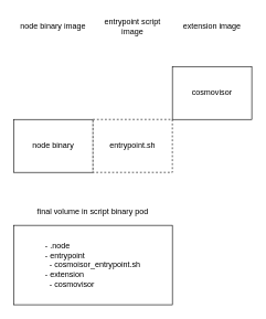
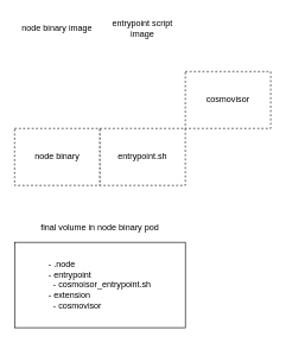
  <mxCell id="0" />
  <mxCell id="1" parent="0" />
- <mxCell id="2" value="node binary" style="rounded=0;whiteSpace=wrap;html=1;" vertex="1" parent="1"><mxGeometry x="20" y="180" width="120" height="80" as="geometry" /></mxCell>
+ <mxCell id="2" value="node binary" style="rounded=0;whiteSpace=wrap;html=1;dashed=1;" vertex="1" parent="1"><mxGeometry x="20" y="180" width="120" height="80" as="geometry" /></mxCell>
  <mxCell id="3" value="entrypoint.sh" style="rounded=0;whiteSpace=wrap;html=1;dashed=1;" vertex="1" parent="1"><mxGeometry x="140" y="180" width="120" height="80" as="geometry" /></mxCell>
- <mxCell id="4" value="cosmovisor" style="rounded=0;whiteSpace=wrap;html=1;" vertex="1" parent="1"><mxGeometry x="260" y="100" width="120" height="80" as="geometry" /></mxCell>
- <mxCell id="5" value="extension image" style="text;html=1;strokeColor=none;fillColor=none;align=center;verticalAlign=middle;whiteSpace=wrap;rounded=0;" vertex="1" parent="1"><mxGeometry x="260" y="20" width="120" height="40" as="geometry" /></mxCell>
+ <mxCell id="4" value="cosmovisor" style="rounded=0;whiteSpace=wrap;html=1;dashed=1;" vertex="1" parent="1"><mxGeometry x="260" y="100" width="120" height="80" as="geometry" /></mxCell>
  <mxCell id="6" value="entrypoint script&lt;br&gt;image" style="text;html=1;strokeColor=none;fillColor=none;align=center;verticalAlign=middle;whiteSpace=wrap;rounded=0;" vertex="1" parent="1"><mxGeometry x="140" y="20" width="120" height="40" as="geometry" /></mxCell>
  <mxCell id="7" value="node binary image" style="text;html=1;strokeColor=none;fillColor=none;align=center;verticalAlign=middle;whiteSpace=wrap;rounded=0;" vertex="1" parent="1"><mxGeometry x="20" y="20" width="120" height="40" as="geometry" /></mxCell>
  <mxCell id="8" value="&lt;div style=&quot;text-align: left;&quot;&gt;&lt;span style=&quot;background-color: initial;&quot;&gt;- .node&lt;/span&gt;&lt;/div&gt;&lt;div style=&quot;text-align: left;&quot;&gt;&lt;span style=&quot;background-color: initial;&quot;&gt;- entrypoint&lt;/span&gt;&lt;/div&gt;&lt;div style=&quot;text-align: left;&quot;&gt;&lt;span style=&quot;background-color: initial;&quot;&gt;&amp;nbsp; - cosmoisor_entrypoint.sh&lt;/span&gt;&lt;/div&gt;&lt;div style=&quot;text-align: left;&quot;&gt;&lt;span style=&quot;background-color: initial;&quot;&gt;- extension&lt;/span&gt;&lt;/div&gt;&lt;div style=&quot;text-align: left;&quot;&gt;&lt;span style=&quot;background-color: initial;&quot;&gt;&amp;nbsp; - cosmovisor&lt;/span&gt;&lt;/div&gt;" style="rounded=0;whiteSpace=wrap;html=1;" vertex="1" parent="1"><mxGeometry x="20" y="340" width="240" height="120" as="geometry" /></mxCell>
- <mxCell id="9" value="final volume in script binary pod" style="text;html=1;strokeColor=none;fillColor=none;align=center;verticalAlign=middle;whiteSpace=wrap;rounded=0;" vertex="1" parent="1"><mxGeometry x="20" y="299" width="240" height="41" as="geometry" /></mxCell>
+ <mxCell id="9" value="final volume in node binary pod" style="text;html=1;strokeColor=none;fillColor=none;align=center;verticalAlign=middle;whiteSpace=wrap;rounded=0;" vertex="1" parent="1"><mxGeometry x="20" y="299" width="240" height="41" as="geometry" /></mxCell>
